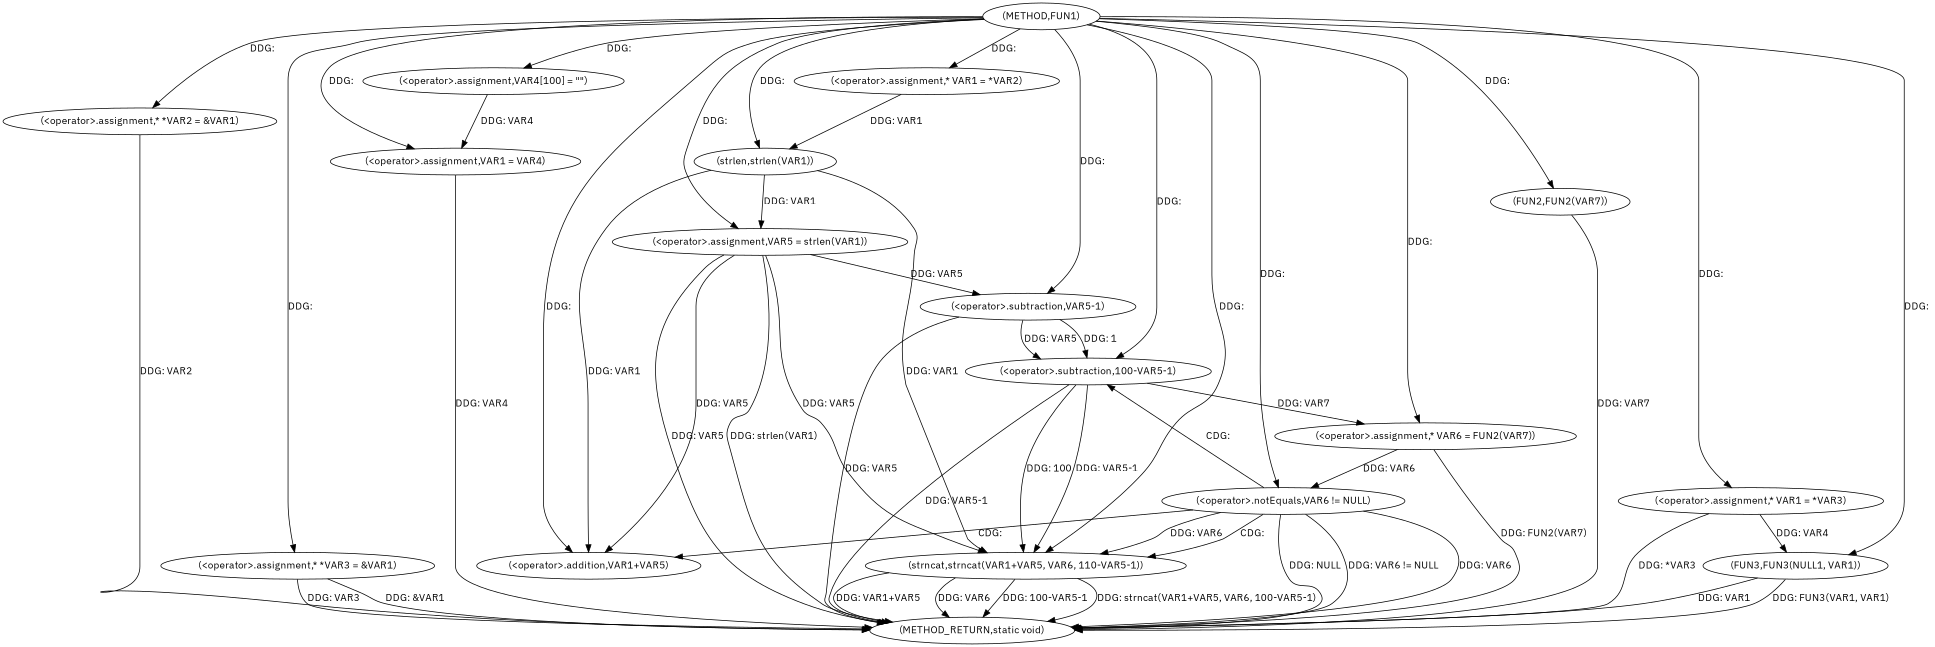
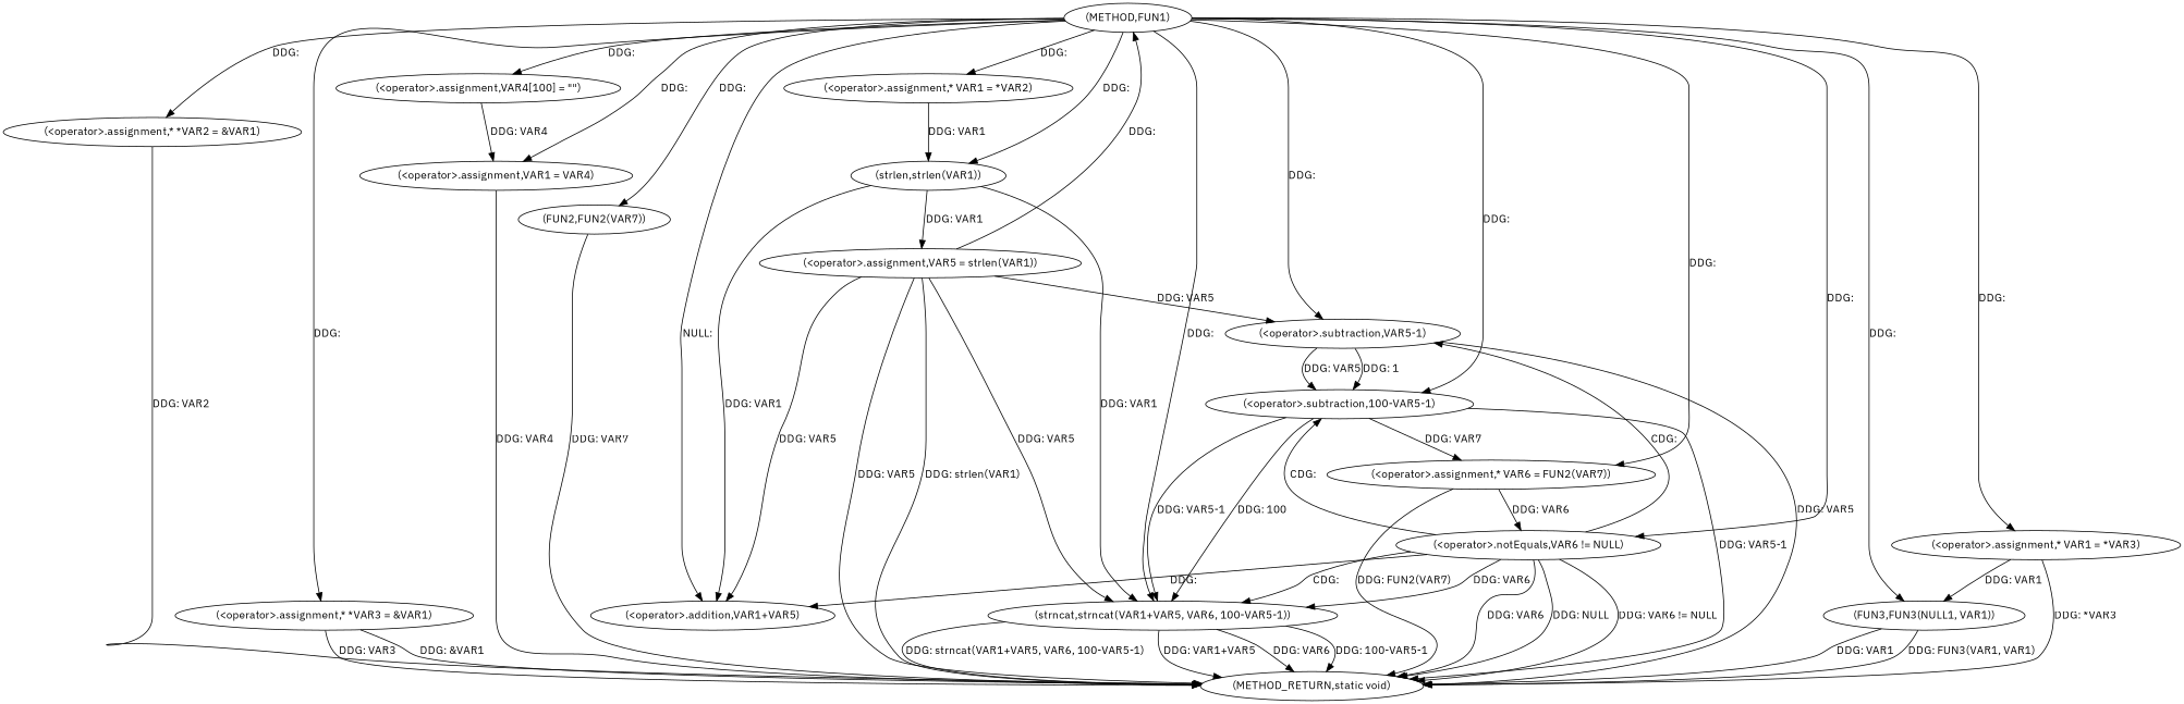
  digraph {
    fontname="IBM Plex Sans"
    node [fontname="IBM Plex Sans"]
    edge [fontname="IBM Plex Sans"]
    n1 [label="(METHOD,FUN1)"]
    n2 [label="(<operator>.assignment,* *VAR2 = &VAR1)"]
    n3 [label="(<operator>.assignment,* *VAR3 = &VAR1)"]
    n4 [label="(<operator>.assignment,VAR4[100] = \"\")"]
    n5 [label="(<operator>.assignment,VAR1 = VAR4)"]
    n6 [label="(<operator>.assignment,* VAR1 = *VAR2)"]
    n7 [label="(<operator>.assignment,VAR5 = strlen(VAR1))"]
    n8 [label="(strlen,strlen(VAR1))"]
    n9 [label="(<operator>.assignment,* VAR6 = FUN2(VAR7))"]
    n10 [label="(FUN2,FUN2(VAR7))"]
    n11 [label="(<operator>.notEquals,VAR6 != NULL)"]
-   n12 [label="(strncat,strncat(VAR1+VAR5, VAR6, 110-VAR5-1))"]
+   n12 [label="(strncat,strncat(VAR1+VAR5, VAR6, 100-VAR5-1))"]
    n13 [label="(<operator>.addition,VAR1+VAR5)"]
    n14 [label="(<operator>.subtraction,100-VAR5-1)"]
    n15 [label="(<operator>.subtraction,VAR5-1)"]
    n16 [label="(<operator>.assignment,* VAR1 = *VAR3)"]
    n17 [label="(FUN3,FUN3(NULL1, VAR1))"]
    n18 [label="(METHOD_RETURN,static void)"]
    n1 -> n2 [label="DDG: "]
    n1 -> n3 [label="DDG: "]
    n1 -> n4 [label="DDG: "]
    n1 -> n5 [label="DDG: "]
    n1 -> n6 [label="DDG: "]
-   n1 -> n7 [label="DDG: "]
+   n7 -> n1 [label="DDG: "]
    n1 -> n8 [label="DDG: "]
    n1 -> n9 [label="DDG: "]
    n1 -> n10 [label="DDG: "]
    n1 -> n11 [label="DDG: "]
    n1 -> n12 [label="DDG: "]
-   n1 -> n13 [label="DDG: "]
+   n1 -> n13 [label="NULL: "]
    n1 -> n14 [label="DDG: "]
    n1 -> n15 [label="DDG: "]
    n1 -> n16 [label="DDG: "]
    n1 -> n17 [label="DDG: "]
    n2 -> n18 [label="DDG: VAR2"]
    n3 -> n18 [label="DDG: VAR3"]
    n3 -> n18 [label="DDG: &VAR1"]
    n4 -> n5 [label="DDG: VAR4"]
    n5 -> n18 [label="DDG: VAR4"]
    n6 -> n8 [label="DDG: VAR1"]
    n7 -> n12 [label="DDG: VAR5"]
    n7 -> n13 [label="DDG: VAR5"]
    n7 -> n15 [label="DDG: VAR5"]
    n7 -> n18 [label="DDG: strlen(VAR1)"]
    n7 -> n18 [label="DDG: VAR5"]
    n8 -> n7 [label="DDG: VAR1"]
    n8 -> n12 [label="DDG: VAR1"]
    n8 -> n13 [label="DDG: VAR1"]
    n9 -> n11 [label="DDG: VAR6"]
    n9 -> n18 [label="DDG: FUN2(VAR7)"]
    n10 -> n18 [label="DDG: VAR7"]
    n11 -> n12 [label="DDG: VAR6"]
    n11 -> n12 [label="CDG: "]
-   n11 -> n13 [label="CDG: "]
+   n11 -> n13 [label="DDG: "]
    n11 -> n14 [label="CDG: "]
+   n11 -> n15 [label="CDG: "]
    n11 -> n18 [label="DDG: VAR6"]
    n11 -> n18 [label="DDG: NULL"]
    n11 -> n18 [label="DDG: VAR6 != NULL"]
    n12 -> n18 [label="DDG: strncat(VAR1+VAR5, VAR6, 100-VAR5-1)"]
    n12 -> n18 [label="DDG: VAR1+VAR5"]
    n12 -> n18 [label="DDG: VAR6"]
    n12 -> n18 [label="DDG: 100-VAR5-1"]
    n14 -> n9 [label="DDG: VAR7"]
    n14 -> n12 [label="DDG: 100"]
    n14 -> n12 [label="DDG: VAR5-1"]
    n14 -> n18 [label="DDG: VAR5-1"]
    n15 -> n14 [label="DDG: VAR5"]
    n15 -> n14 [label="DDG: 1"]
    n15 -> n18 [label="DDG: VAR5"]
-   n16 -> n17 [label="DDG: VAR4"]
+   n16 -> n17 [label="DDG: VAR1"]
    n16 -> n18 [label="DDG: *VAR3"]
    n17 -> n18 [label="DDG: VAR1"]
    n17 -> n18 [label="DDG: FUN3(VAR1, VAR1)"]
  }
